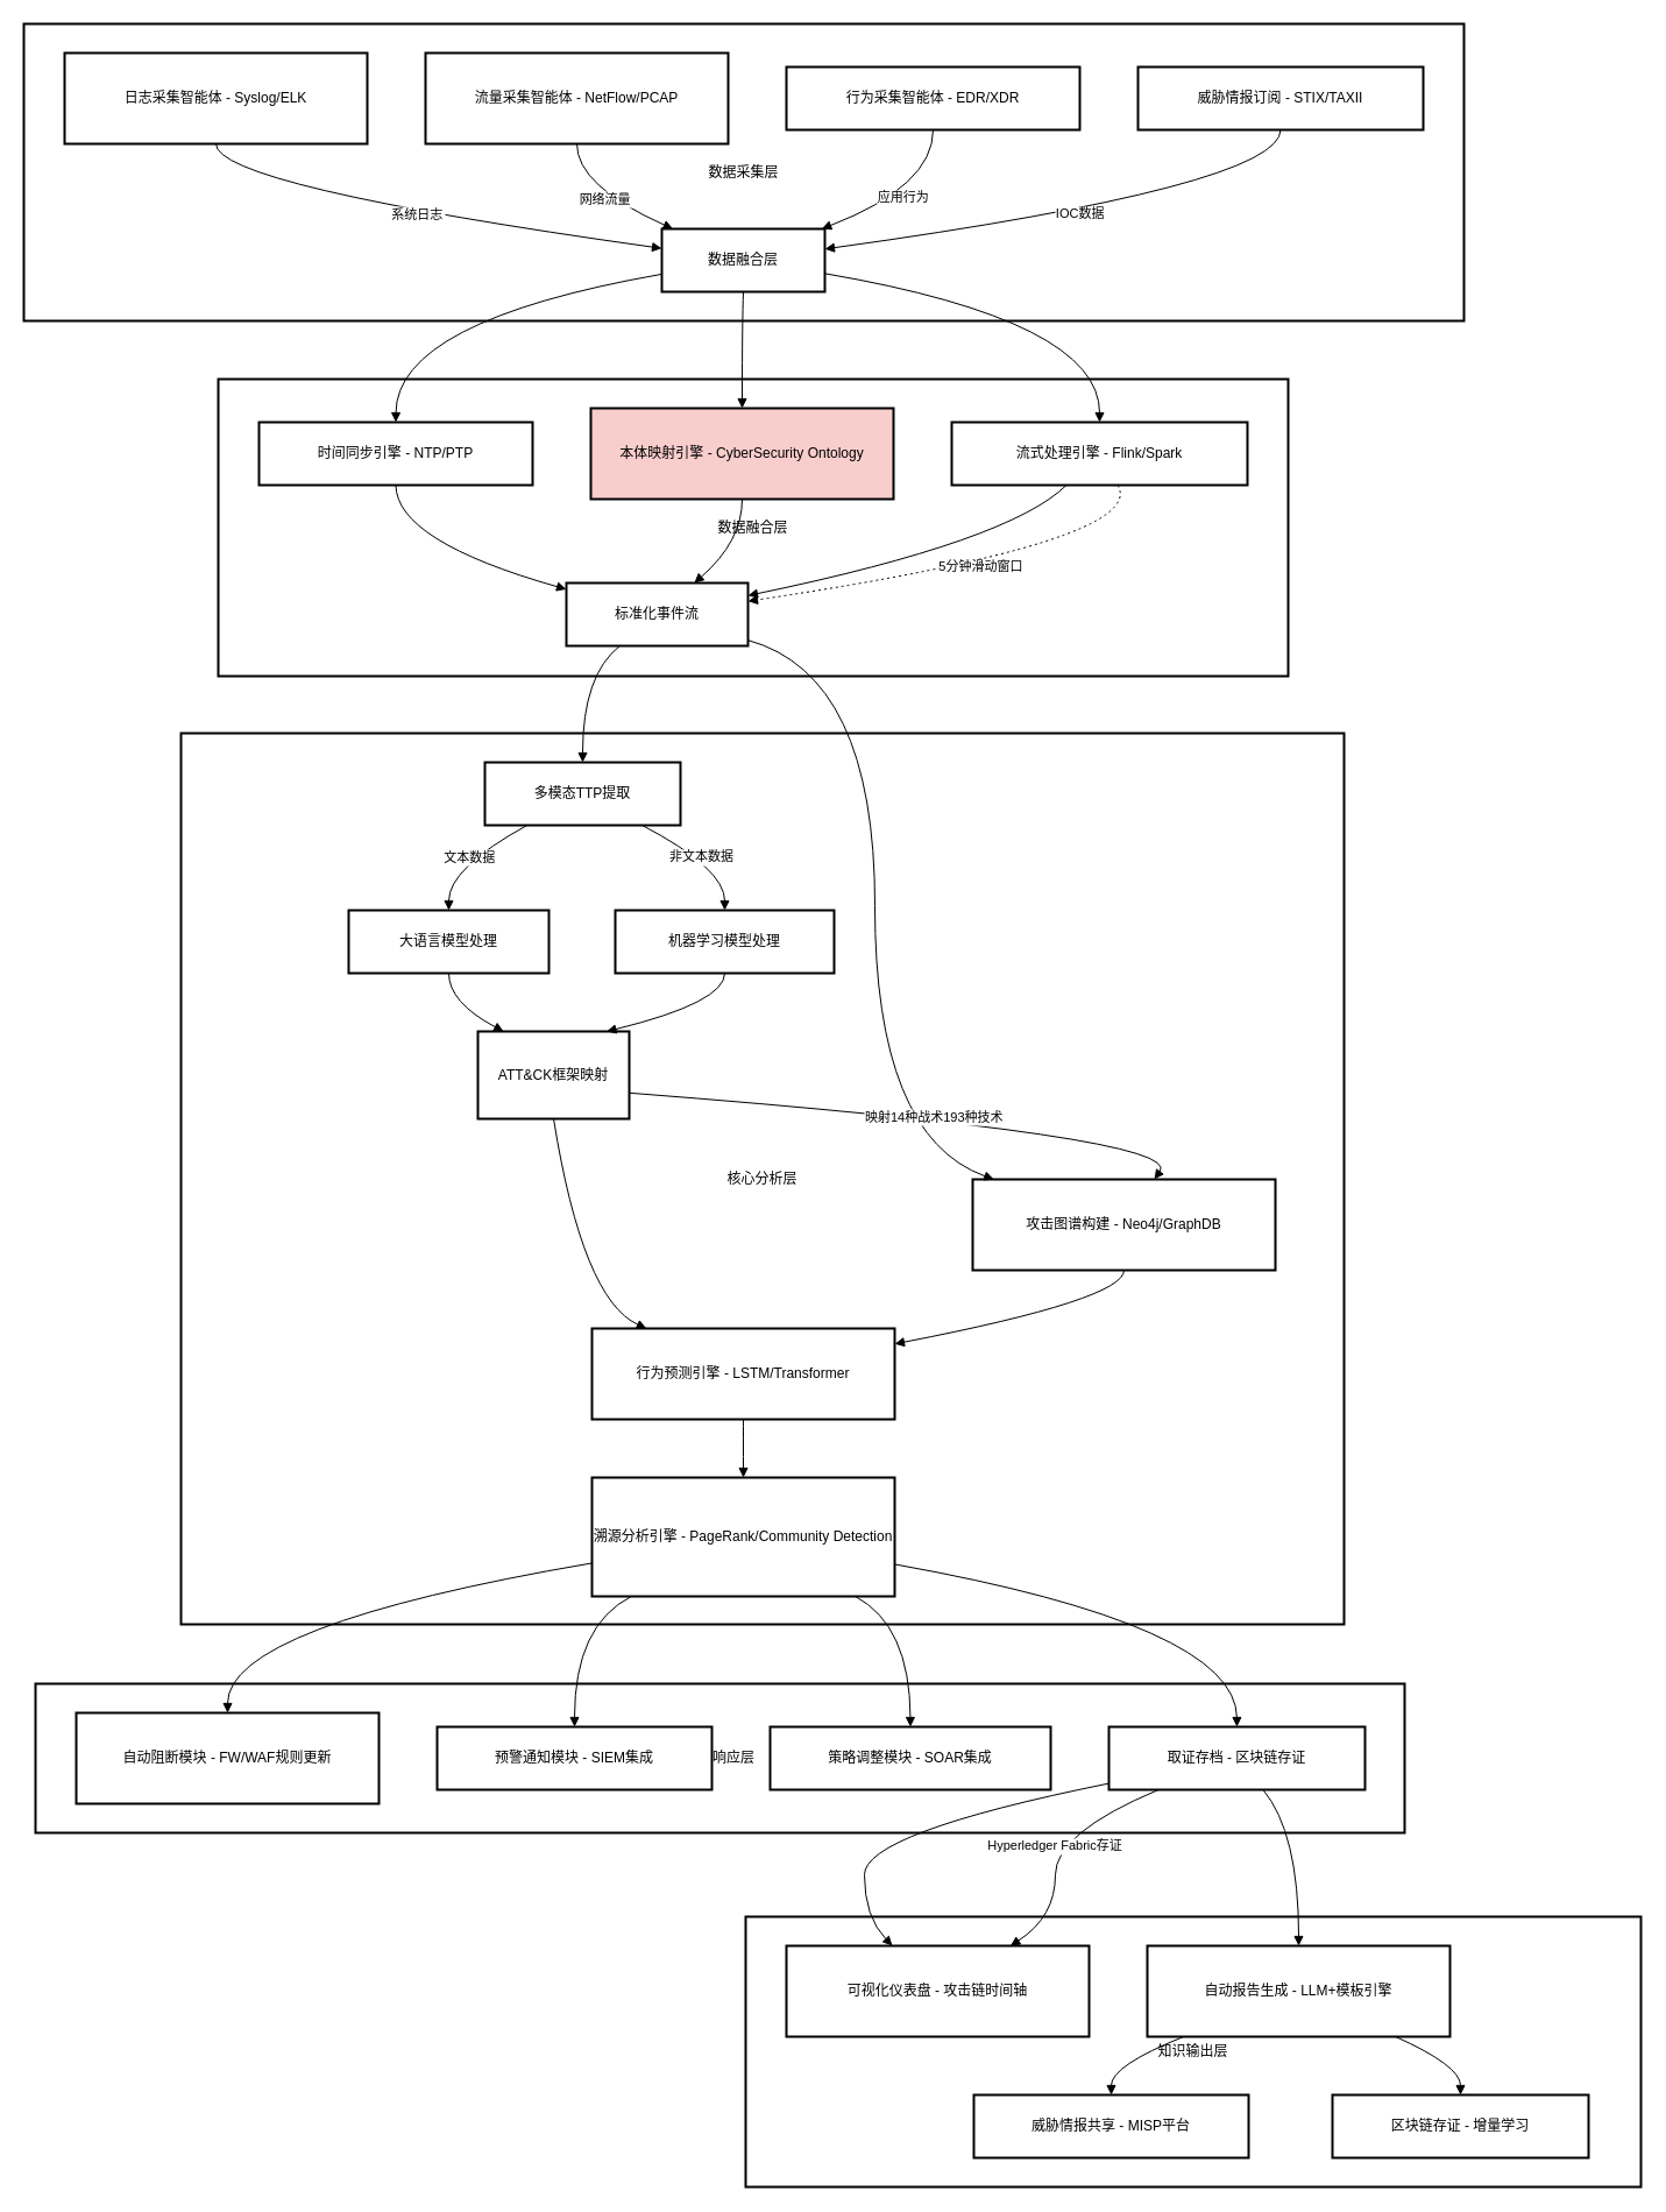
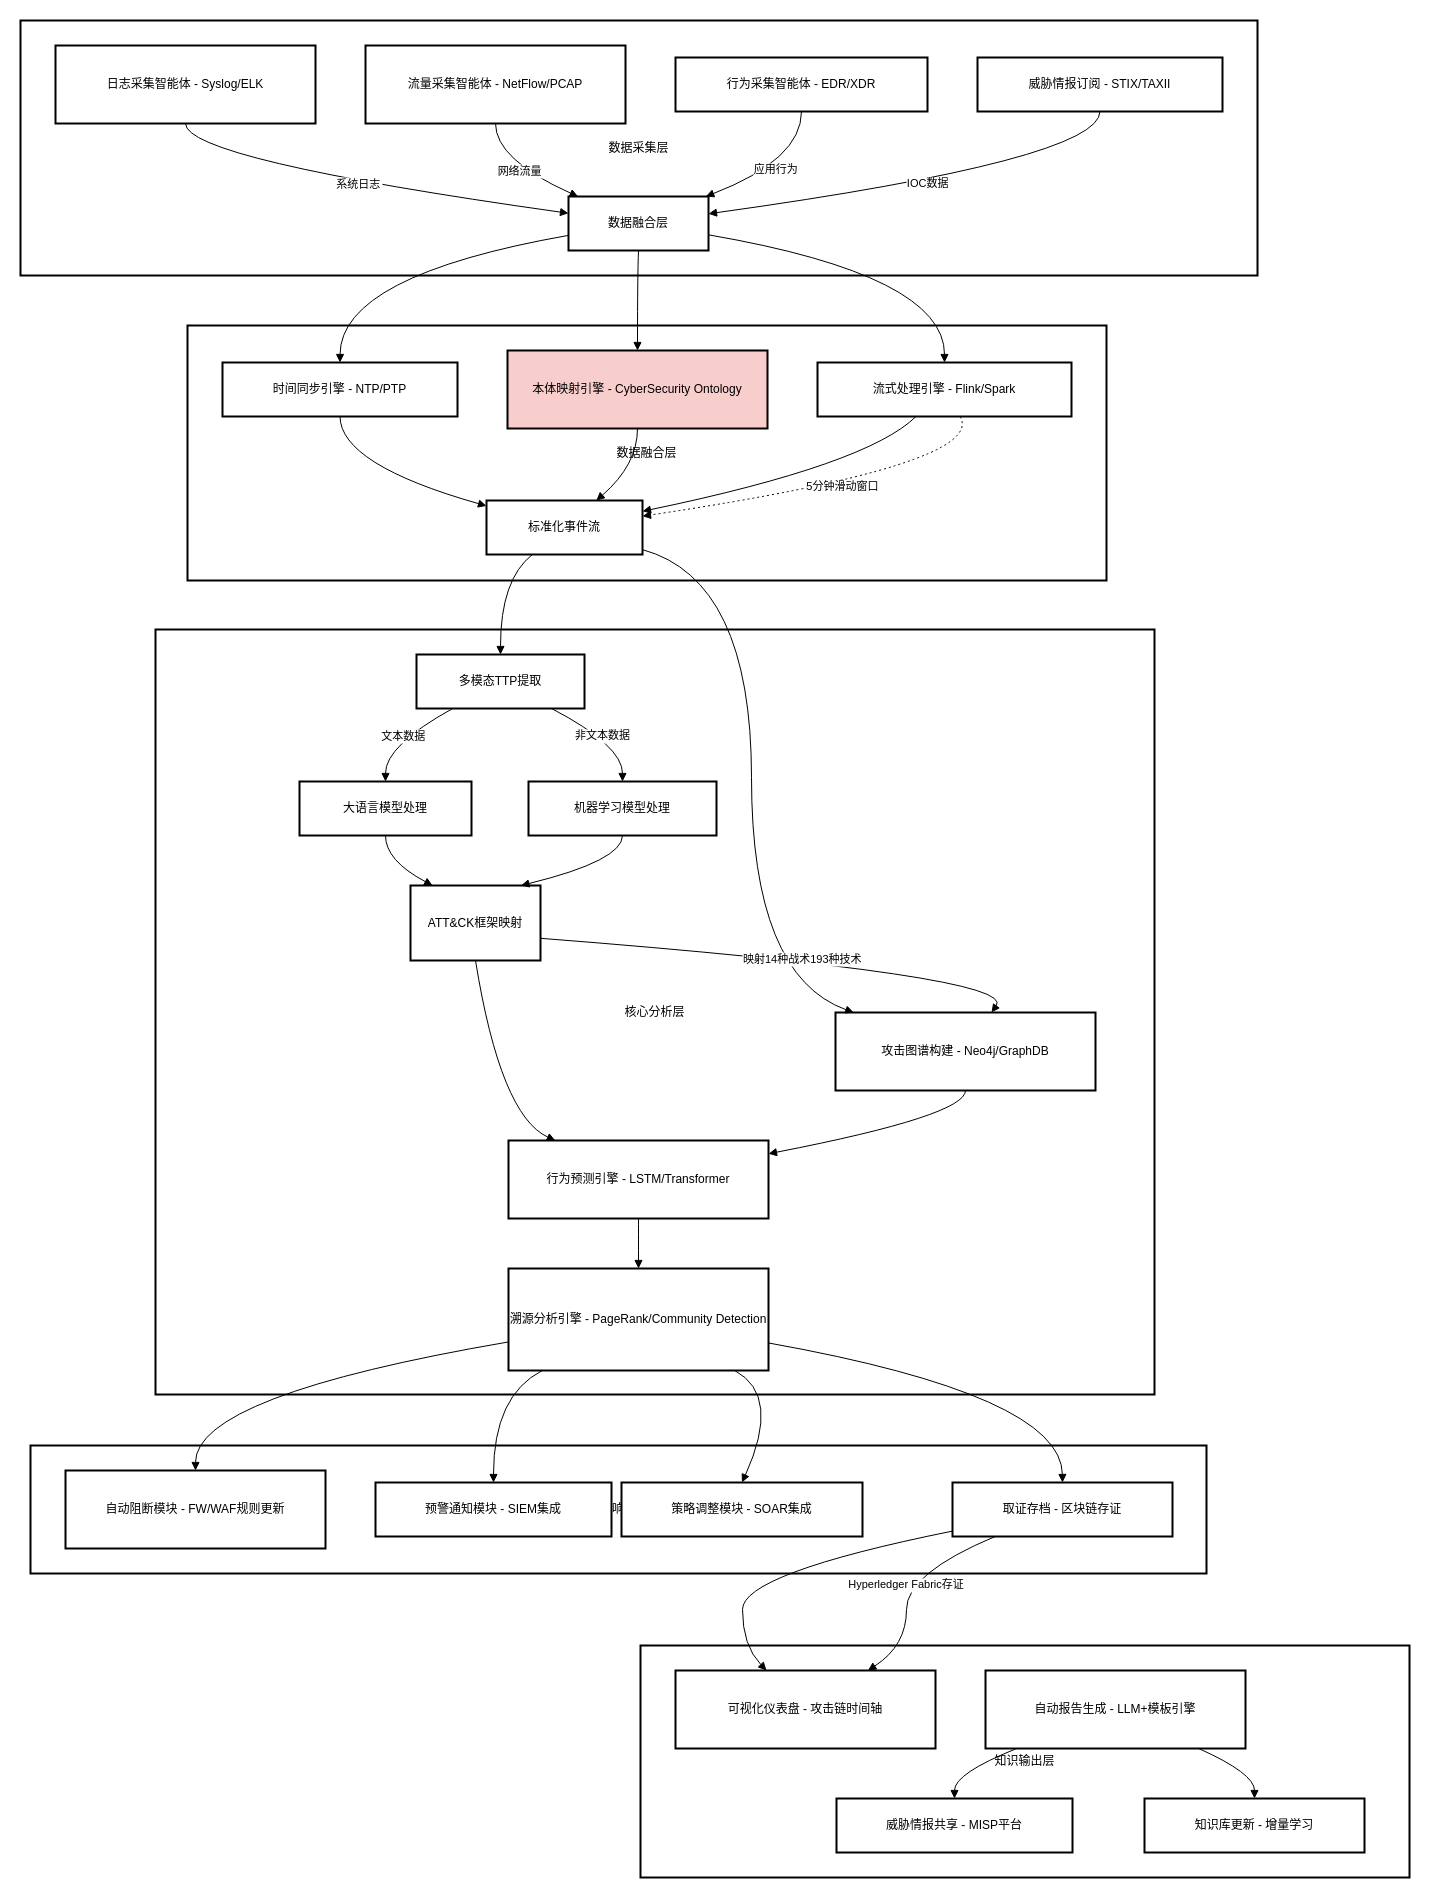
  <mxCell id="0" />
  <mxCell id="1" parent="0" />
  <mxCell id="2" value="知识输出层" style="whiteSpace=wrap;strokeWidth=2;" vertex="1" parent="1"><mxGeometry x="640" y="1645" width="769" height="232" as="geometry" /></mxCell>
  <mxCell id="3" value="决策响应层" style="whiteSpace=wrap;strokeWidth=2;" vertex="1" parent="1"><mxGeometry x="30" y="1445" width="1176" height="128" as="geometry" /></mxCell>
  <mxCell id="4" value="核心分析层" style="whiteSpace=wrap;strokeWidth=2;" vertex="1" parent="1"><mxGeometry x="155" y="629" width="999" height="765" as="geometry" /></mxCell>
  <mxCell id="5" value="数据融合层" style="whiteSpace=wrap;strokeWidth=2;" vertex="1" parent="1"><mxGeometry x="187" y="325" width="919" height="255" as="geometry" /></mxCell>
  <mxCell id="6" value="数据采集层" style="whiteSpace=wrap;strokeWidth=2;" vertex="1" parent="1"><mxGeometry x="20" y="20" width="1237" height="255" as="geometry" /></mxCell>
  <mxCell id="7" value="日志采集智能体 - Syslog/ELK" style="whiteSpace=wrap;strokeWidth=2;" vertex="1" parent="1"><mxGeometry x="55" y="45" width="260" height="78" as="geometry" /></mxCell>
  <mxCell id="8" value="数据融合层" style="whiteSpace=wrap;strokeWidth=2;" vertex="1" parent="1"><mxGeometry x="568" y="196" width="140" height="54" as="geometry" /></mxCell>
  <mxCell id="9" value="流量采集智能体 - NetFlow/PCAP" style="whiteSpace=wrap;strokeWidth=2;" vertex="1" parent="1"><mxGeometry x="365" y="45" width="260" height="78" as="geometry" /></mxCell>
  <mxCell id="10" value="行为采集智能体 - EDR/XDR" style="whiteSpace=wrap;strokeWidth=2;" vertex="1" parent="1"><mxGeometry x="675" y="57" width="252" height="54" as="geometry" /></mxCell>
  <mxCell id="11" value="威胁情报订阅 - STIX/TAXII" style="whiteSpace=wrap;strokeWidth=2;" vertex="1" parent="1"><mxGeometry x="977" y="57" width="245" height="54" as="geometry" /></mxCell>
  <mxCell id="12" value="时间同步引擎 - NTP/PTP" style="whiteSpace=wrap;strokeWidth=2;" vertex="1" parent="1"><mxGeometry x="222" y="362" width="235" height="54" as="geometry" /></mxCell>
  <mxCell id="13" value="本体映射引擎 - CyberSecurity Ontology" style="whiteSpace=wrap;strokeWidth=2;fillColor=#f8cecc;" vertex="1" parent="1"><mxGeometry x="507" y="350" width="260" height="78" as="geometry" /></mxCell>
  <mxCell id="14" value="流式处理引擎 - Flink/Spark" style="whiteSpace=wrap;strokeWidth=2;" vertex="1" parent="1"><mxGeometry x="817" y="362" width="254" height="54" as="geometry" /></mxCell>
  <mxCell id="15" value="标准化事件流" style="whiteSpace=wrap;strokeWidth=2;" vertex="1" parent="1"><mxGeometry x="486" y="500" width="156" height="54" as="geometry" /></mxCell>
  <mxCell id="16" value="多模态TTP提取" style="whiteSpace=wrap;strokeWidth=2;" vertex="1" parent="1"><mxGeometry x="416" y="654" width="168" height="54" as="geometry" /></mxCell>
  <mxCell id="17" value="大语言模型处理" style="whiteSpace=wrap;strokeWidth=2;" vertex="1" parent="1"><mxGeometry x="299" y="781" width="172" height="54" as="geometry" /></mxCell>
  <mxCell id="18" value="机器学习模型处理" style="whiteSpace=wrap;strokeWidth=2;" vertex="1" parent="1"><mxGeometry x="528" y="781" width="188" height="54" as="geometry" /></mxCell>
  <mxCell id="19" value="ATT&amp;CK框架映射" style="whiteSpace=wrap;strokeWidth=2;" vertex="1" parent="1"><mxGeometry x="410" y="885" width="130" height="75" as="geometry" /></mxCell>
  <mxCell id="20" value="攻击图谱构建 - Neo4j/GraphDB" style="whiteSpace=wrap;strokeWidth=2;" vertex="1" parent="1"><mxGeometry x="835" y="1012" width="260" height="78" as="geometry" /></mxCell>
  <mxCell id="21" value="行为预测引擎 - LSTM/Transformer" style="whiteSpace=wrap;strokeWidth=2;" vertex="1" parent="1"><mxGeometry x="508" y="1140" width="260" height="78" as="geometry" /></mxCell>
  <mxCell id="22" value="溯源分析引擎 - PageRank/Community Detection" style="whiteSpace=wrap;strokeWidth=2;" vertex="1" parent="1"><mxGeometry x="508" y="1268" width="260" height="102" as="geometry" /></mxCell>
  <mxCell id="23" value="自动阻断模块 - FW/WAF规则更新" style="whiteSpace=wrap;strokeWidth=2;" vertex="1" parent="1"><mxGeometry x="65" y="1470" width="260" height="78" as="geometry" /></mxCell>
  <mxCell id="24" value="预警通知模块 - SIEM集成" style="whiteSpace=wrap;strokeWidth=2;" vertex="1" parent="1"><mxGeometry x="375" y="1482" width="236" height="54" as="geometry" /></mxCell>
- <mxCell id="25" value="策略调整模块 - SOAR集成" style="whiteSpace=wrap;strokeWidth=2;" vertex="1" parent="1"><mxGeometry x="661" y="1482" width="241" height="54" as="geometry" /></mxCell>
+ <mxCell id="25" value="策略调整模块 - SOAR集成" style="whiteSpace=wrap;strokeWidth=2;" vertex="1" parent="1"><mxGeometry x="621" y="1482" width="241" height="54" as="geometry" /></mxCell>
  <mxCell id="26" value="取证存档 - 区块链存证" style="whiteSpace=wrap;strokeWidth=2;" vertex="1" parent="1"><mxGeometry x="952" y="1482" width="220" height="54" as="geometry" /></mxCell>
  <mxCell id="27" value="可视化仪表盘 - 攻击链时间轴" style="whiteSpace=wrap;strokeWidth=2;" vertex="1" parent="1"><mxGeometry x="675" y="1670" width="260" height="78" as="geometry" /></mxCell>
  <mxCell id="28" value="自动报告生成 - LLM+模板引擎" style="whiteSpace=wrap;strokeWidth=2;" vertex="1" parent="1"><mxGeometry x="985" y="1670" width="260" height="78" as="geometry" /></mxCell>
  <mxCell id="29" value="威胁情报共享 - MISP平台" style="whiteSpace=wrap;strokeWidth=2;" vertex="1" parent="1"><mxGeometry x="836" y="1798" width="236" height="54" as="geometry" /></mxCell>
- <mxCell id="30" value="区块链存证 - 增量学习" style="whiteSpace=wrap;strokeWidth=2;" vertex="1" parent="1"><mxGeometry x="1144" y="1798" width="220" height="54" as="geometry" /></mxCell>
+ <mxCell id="30" value="知识库更新 - 增量学习" style="whiteSpace=wrap;strokeWidth=2;" vertex="1" parent="1"><mxGeometry x="1144" y="1798" width="220" height="54" as="geometry" /></mxCell>
  <mxCell id="31" value="系统日志" style="curved=1;startArrow=none;endArrow=block;exitX=0.5;exitY=1;entryX=0;entryY=0.31;rounded=0;" edge="1" parent="1" source="7" target="8"><mxGeometry relative="1" as="geometry"><Array as="points"><mxPoint x="185" y="159" /></Array></mxGeometry></mxCell>
  <mxCell id="32" value="网络流量" style="curved=1;startArrow=none;endArrow=block;exitX=0.5;exitY=1;entryX=0.06;entryY=-0.01;rounded=0;" edge="1" parent="1" source="9" target="8"><mxGeometry relative="1" as="geometry"><Array as="points"><mxPoint x="495" y="159" /></Array></mxGeometry></mxCell>
  <mxCell id="33" value="应用行为" style="curved=1;startArrow=none;endArrow=block;exitX=0.5;exitY=1;entryX=0.99;entryY=-0.01;rounded=0;" edge="1" parent="1" source="10" target="8"><mxGeometry relative="1" as="geometry"><Array as="points"><mxPoint x="801" y="159" /></Array></mxGeometry></mxCell>
  <mxCell id="34" value="IOC数据" style="curved=1;startArrow=none;endArrow=block;exitX=0.5;exitY=1;entryX=1;entryY=0.32;rounded=0;" edge="1" parent="1" source="11" target="8"><mxGeometry relative="1" as="geometry"><Array as="points"><mxPoint x="1099" y="159" /></Array></mxGeometry></mxCell>
  <mxCell id="35" value="" style="curved=1;startArrow=none;endArrow=block;exitX=0;exitY=0.72;entryX=0.5;entryY=-0.01;rounded=0;" edge="1" parent="1" source="8" target="12"><mxGeometry relative="1" as="geometry"><Array as="points"><mxPoint x="340" y="275" /></Array></mxGeometry></mxCell>
  <mxCell id="36" value="" style="curved=1;startArrow=none;endArrow=block;exitX=0.5;exitY=0.99;entryX=0.5;entryY=0;rounded=0;" edge="1" parent="1" source="8" target="13"><mxGeometry relative="1" as="geometry"><Array as="points"><mxPoint x="637" y="275" /></Array></mxGeometry></mxCell>
  <mxCell id="37" value="" style="curved=1;startArrow=none;endArrow=block;exitX=1;exitY=0.71;entryX=0.5;entryY=-0.01;rounded=0;" edge="1" parent="1" source="8" target="14"><mxGeometry relative="1" as="geometry"><Array as="points"><mxPoint x="944" y="275" /></Array></mxGeometry></mxCell>
  <mxCell id="38" value="" style="curved=1;startArrow=none;endArrow=block;exitX=0.5;exitY=0.99;entryX=0;entryY=0.1;rounded=0;" edge="1" parent="1" source="12" target="15"><mxGeometry relative="1" as="geometry"><Array as="points"><mxPoint x="340" y="464" /></Array></mxGeometry></mxCell>
  <mxCell id="39" value="" style="curved=1;startArrow=none;endArrow=block;exitX=0.5;exitY=1;entryX=0.7;entryY=0.01;rounded=0;" edge="1" parent="1" source="13" target="15"><mxGeometry relative="1" as="geometry"><Array as="points"><mxPoint x="637" y="464" /></Array></mxGeometry></mxCell>
  <mxCell id="40" value="" style="curved=1;startArrow=none;endArrow=block;exitX=0.39;exitY=0.99;entryX=1;entryY=0.2;rounded=0;" edge="1" parent="1" source="14" target="15"><mxGeometry relative="1" as="geometry"><Array as="points"><mxPoint x="867" y="464" /></Array></mxGeometry></mxCell>
  <mxCell id="41" value="" style="curved=1;startArrow=none;endArrow=block;exitX=0.29;exitY=1.01;entryX=0.5;entryY=0.01;rounded=0;" edge="1" parent="1" source="15" target="16"><mxGeometry relative="1" as="geometry"><Array as="points"><mxPoint x="500" y="579" /></Array></mxGeometry></mxCell>
  <mxCell id="42" value="文本数据" style="curved=1;startArrow=none;endArrow=block;exitX=0.21;exitY=1.01;entryX=0.5;entryY=0;rounded=0;" edge="1" parent="1" source="16" target="17"><mxGeometry relative="1" as="geometry"><Array as="points"><mxPoint x="385" y="745" /></Array></mxGeometry></mxCell>
  <mxCell id="43" value="非文本数据" style="curved=1;startArrow=none;endArrow=block;exitX=0.81;exitY=1.01;entryX=0.5;entryY=0;rounded=0;" edge="1" parent="1" source="16" target="18"><mxGeometry relative="1" as="geometry"><Array as="points"><mxPoint x="622" y="745" /></Array></mxGeometry></mxCell>
  <mxCell id="44" value="" style="curved=1;startArrow=none;endArrow=block;exitX=0.5;exitY=1;entryX=0.17;entryY=0;rounded=0;" edge="1" parent="1" source="17" target="19"><mxGeometry relative="1" as="geometry"><Array as="points"><mxPoint x="385" y="860" /></Array></mxGeometry></mxCell>
  <mxCell id="45" value="" style="curved=1;startArrow=none;endArrow=block;exitX=0.5;exitY=1;entryX=0.85;entryY=0;rounded=0;" edge="1" parent="1" source="18" target="19"><mxGeometry relative="1" as="geometry"><Array as="points"><mxPoint x="622" y="860" /></Array></mxGeometry></mxCell>
  <mxCell id="46" value="" style="curved=1;startArrow=none;endArrow=block;exitX=1;exitY=0.91;entryX=0.07;entryY=0;rounded=0;" edge="1" parent="1" source="15" target="20"><mxGeometry relative="1" as="geometry"><Array as="points"><mxPoint x="751" y="579" /><mxPoint x="751" y="975" /></Array></mxGeometry></mxCell>
  <mxCell id="47" value="" style="curved=1;startArrow=none;endArrow=block;exitX=0.5;exitY=1;entryX=0.18;entryY=0;rounded=0;" edge="1" parent="1" source="19" target="21"><mxGeometry relative="1" as="geometry"><Array as="points"><mxPoint x="500" y="1115" /></Array></mxGeometry></mxCell>
  <mxCell id="48" value="" style="curved=1;startArrow=none;endArrow=block;exitX=0.5;exitY=1;entryX=1;entryY=0.17;rounded=0;" edge="1" parent="1" source="20" target="21"><mxGeometry relative="1" as="geometry"><Array as="points"><mxPoint x="965" y="1115" /></Array></mxGeometry></mxCell>
  <mxCell id="49" value="" style="curved=1;startArrow=none;endArrow=block;exitX=0.5;exitY=1;entryX=0.5;entryY=0;rounded=0;" edge="1" parent="1" source="21" target="22"><mxGeometry relative="1" as="geometry"><Array as="points" /></mxGeometry></mxCell>
  <mxCell id="50" value="" style="curved=1;startArrow=none;endArrow=block;exitX=0;exitY=0.72;entryX=0.5;entryY=0;rounded=0;" edge="1" parent="1" source="22" target="23"><mxGeometry relative="1" as="geometry"><Array as="points"><mxPoint x="195" y="1395" /></Array></mxGeometry></mxCell>
  <mxCell id="51" value="" style="curved=1;startArrow=none;endArrow=block;exitX=0.13;exitY=1;entryX=0.5;entryY=-0.01;rounded=0;" edge="1" parent="1" source="22" target="24"><mxGeometry relative="1" as="geometry"><Array as="points"><mxPoint x="493" y="1395" /></Array></mxGeometry></mxCell>
  <mxCell id="52" value="" style="curved=1;startArrow=none;endArrow=block;exitX=0.87;exitY=1;entryX=0.5;entryY=-0.01;rounded=0;" edge="1" parent="1" source="22" target="25"><mxGeometry relative="1" as="geometry"><Array as="points"><mxPoint x="781" y="1395" /></Array></mxGeometry></mxCell>
  <mxCell id="53" value="" style="curved=1;startArrow=none;endArrow=block;exitX=1;exitY=0.73;entryX=0.5;entryY=-0.01;rounded=0;" edge="1" parent="1" source="22" target="26"><mxGeometry relative="1" as="geometry"><Array as="points"><mxPoint x="1061" y="1395" /></Array></mxGeometry></mxCell>
  <mxCell id="54" value="" style="curved=1;startArrow=none;endArrow=block;exitX=0;exitY=0.9;entryX=0.35;entryY=0;rounded=0;" edge="1" parent="1" source="26" target="27"><mxGeometry relative="1" as="geometry"><Array as="points"><mxPoint x="742" y="1573" /><mxPoint x="742" y="1645" /></Array></mxGeometry></mxCell>
- <mxCell id="55" value="" style="curved=1;startArrow=none;endArrow=block;exitX=0.6;exitY=0.99;entryX=0.5;entryY=0;rounded=0;" edge="1" parent="1" source="26" target="28"><mxGeometry relative="1" as="geometry"><Array as="points"><mxPoint x="1115" y="1573" /></Array></mxGeometry></mxCell>
  <mxCell id="56" value="" style="curved=1;startArrow=none;endArrow=block;exitX=0.12;exitY=1;entryX=0.5;entryY=0.01;rounded=0;" edge="1" parent="1" source="28" target="29"><mxGeometry relative="1" as="geometry"><Array as="points"><mxPoint x="954" y="1773" /></Array></mxGeometry></mxCell>
  <mxCell id="57" value="" style="curved=1;startArrow=none;endArrow=block;exitX=0.82;exitY=1;entryX=0.5;entryY=0.01;rounded=0;" edge="1" parent="1" source="28" target="30"><mxGeometry relative="1" as="geometry"><Array as="points"><mxPoint x="1254" y="1773" /></Array></mxGeometry></mxCell>
  <mxCell id="58" value="5分钟滑动窗口" style="curved=1;dashed=1;dashPattern=2 3;startArrow=none;endArrow=block;exitX=0.56;exitY=0.99;entryX=1;entryY=0.29;rounded=0;" edge="1" parent="1" source="14" target="15"><mxGeometry relative="1" as="geometry"><Array as="points"><mxPoint x="988" y="464" /></Array></mxGeometry></mxCell>
  <mxCell id="59" value="映射14种战术193种技术" style="curved=1;startArrow=none;endArrow=block;exitX=0.99;exitY=0.7;entryX=0.6;entryY=0;rounded=0;" edge="1" parent="1" source="19" target="20"><mxGeometry relative="1" as="geometry"><Array as="points"><mxPoint x="1018" y="975" /></Array></mxGeometry></mxCell>
  <mxCell id="60" value="Hyperledger Fabric存证" style="curved=1;startArrow=none;endArrow=block;exitX=0.2;exitY=0.99;entryX=0.74;entryY=0;rounded=0;" edge="1" parent="1" source="26" target="27"><mxGeometry relative="1" as="geometry"><Array as="points"><mxPoint x="906" y="1573" /><mxPoint x="906" y="1645" /></Array></mxGeometry></mxCell>
